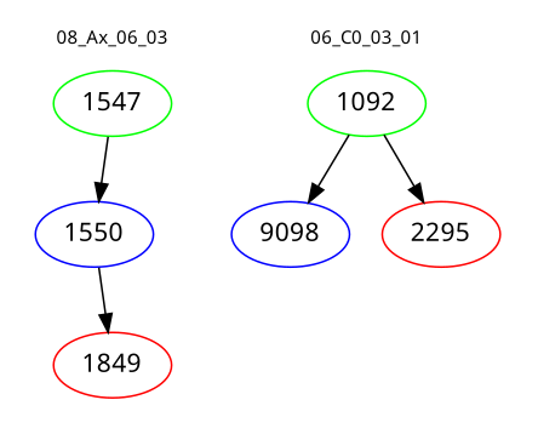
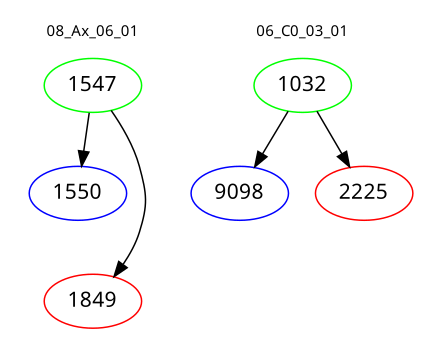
  digraph {
    fontname="Noto Sans"
    node [color=green fontname="Noto Sans"]
    edge [color=black fontname="Noto Sans"]
    n1 [label=1547]
    n2 [color=blue label=1550]
    n3 [color=red label=1849]
-   n4 [label=1092]
+   n4 [label=1032]
    n5 [color=blue label=9098]
-   n6 [color=red label=2295]
+   n6 [color=red label=2225]
    subgraph cluster_1 {
      color=white
      fontsize=10
-     label="08_Ax_06_03"
+     label="08_Ax_06_01"
      n1
      n2
      n3
    }
    subgraph cluster_2 {
      color=white
      fontsize=10
      label="06_C0_03_01"
      n4
      n5
      n6
    }
    n1 -> n2
-   n2 -> n3
+   n1 -> n3
    n4 -> n5
    n4 -> n6
  }
